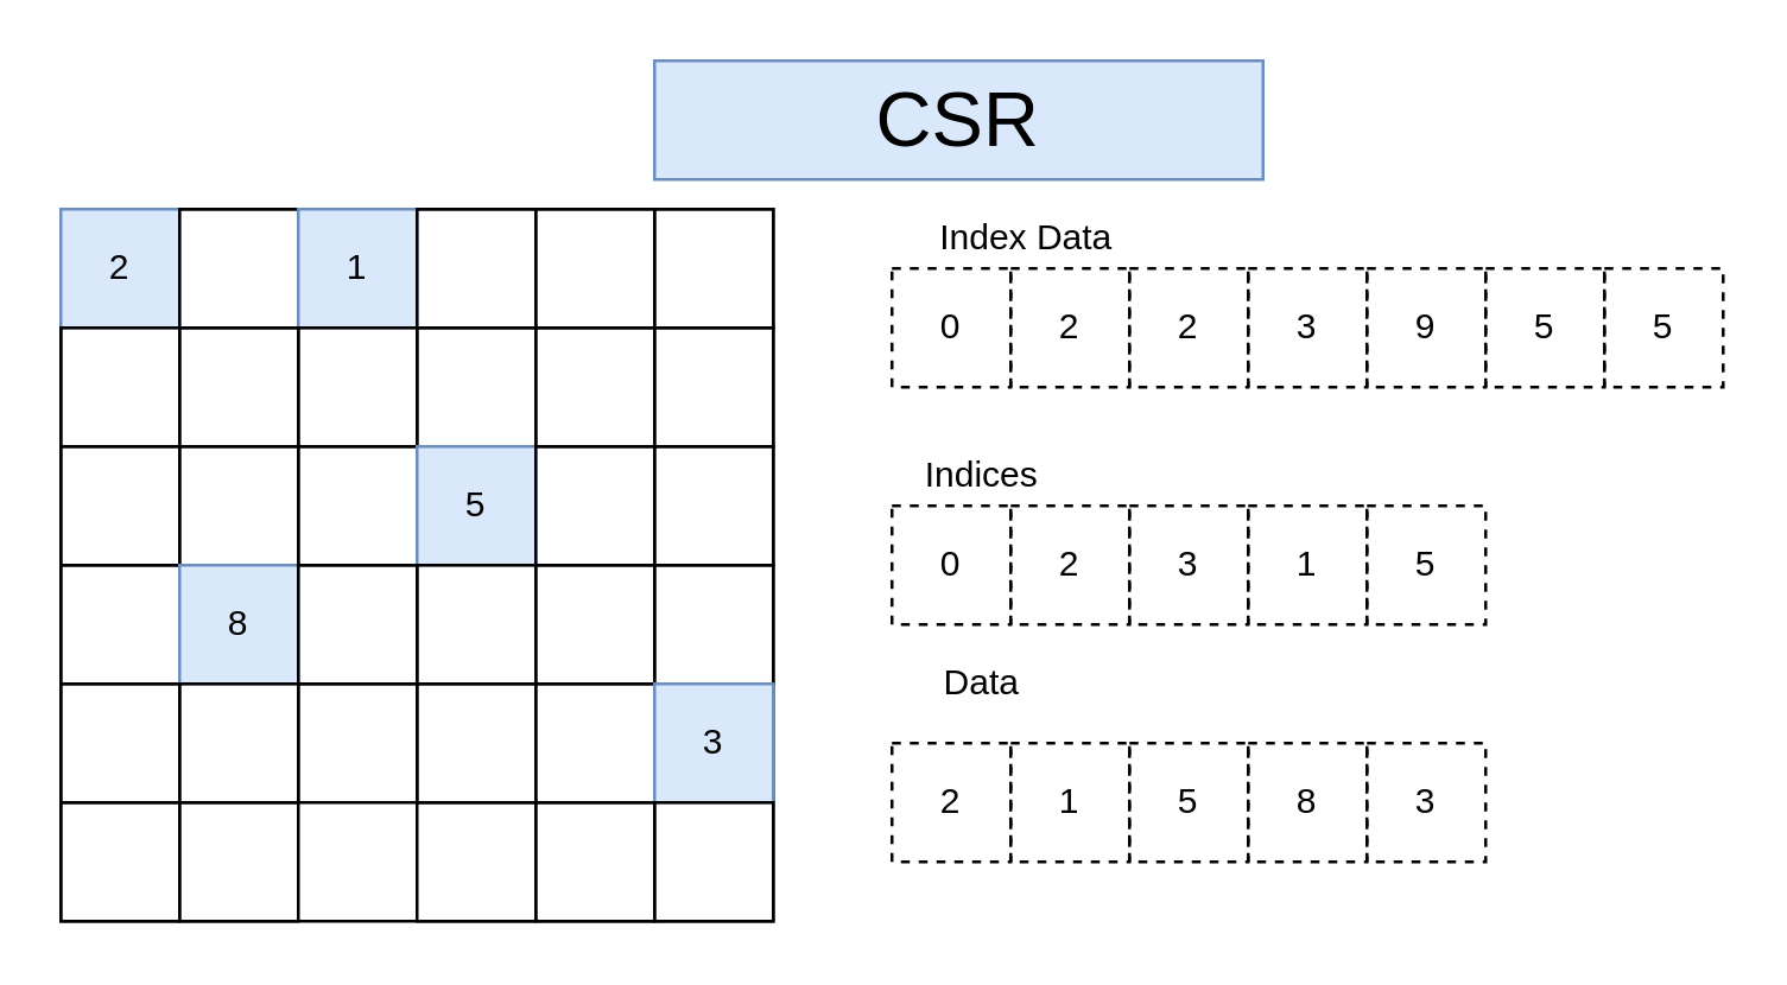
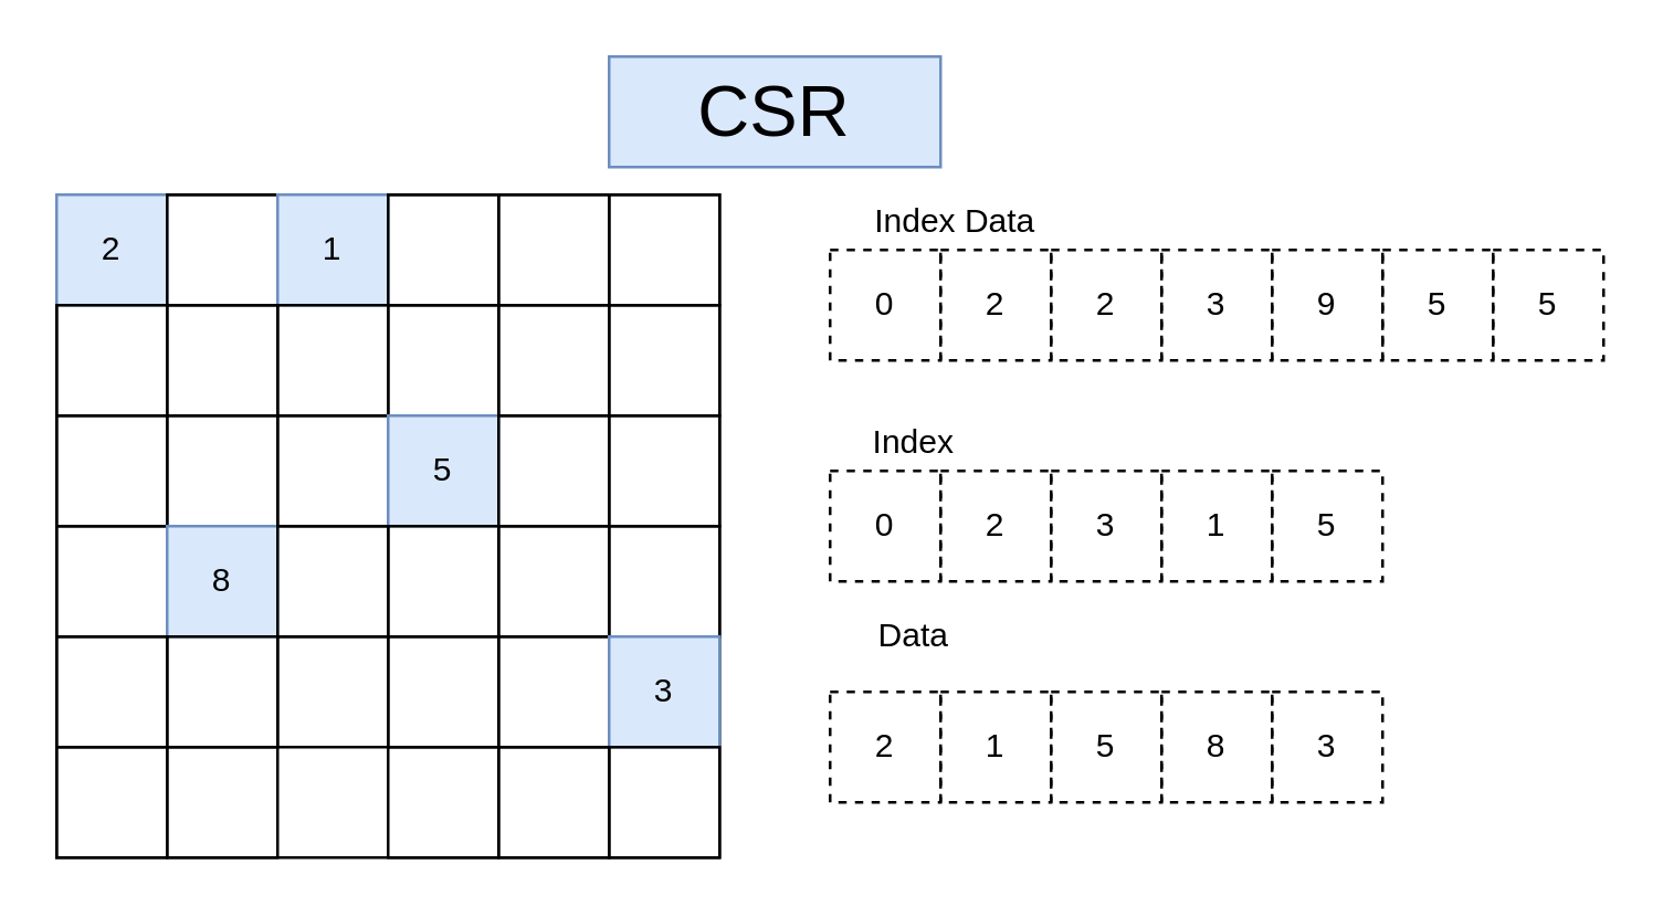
  <mxCell id="0" />
  <mxCell id="1" parent="0" />
  <mxCell id="2" value="0" style="rounded=0;whiteSpace=wrap;html=1;dashed=1;fillColor=none;" vertex="1" parent="1"><mxGeometry x="300" y="90" width="40" height="40" as="geometry" /></mxCell>
  <mxCell id="3" value="" style="rounded=0;whiteSpace=wrap;html=1;fillColor=none;strokeColor=default;" vertex="1" parent="1"><mxGeometry y="70" width="240" height="240" as="geometry" x="20" /></mxCell>
  <mxCell id="4" value="2" style="rounded=0;whiteSpace=wrap;html=1;fillColor=#dae8fc;strokeColor=#6c8ebf;" vertex="1" parent="1"><mxGeometry y="70" width="40" height="40" as="geometry" x="20" /></mxCell>
  <mxCell id="5" value="" style="rounded=0;whiteSpace=wrap;html=1;fillColor=none;strokeColor=default;" vertex="1" parent="1"><mxGeometry x="60" y="70" width="40" height="40" as="geometry" /></mxCell>
  <mxCell id="6" value="1" style="rounded=0;whiteSpace=wrap;html=1;fillColor=#dae8fc;strokeColor=#6c8ebf;" vertex="1" parent="1"><mxGeometry x="100" y="70" width="40" height="40" as="geometry" /></mxCell>
  <mxCell id="7" value="" style="rounded=0;whiteSpace=wrap;html=1;fillColor=none;strokeColor=default;" vertex="1" parent="1"><mxGeometry x="140" y="70" width="40" height="40" as="geometry" /></mxCell>
  <mxCell id="8" value="" style="rounded=0;whiteSpace=wrap;html=1;fillColor=none;strokeColor=default;" vertex="1" parent="1"><mxGeometry x="180" y="70" width="40" height="40" as="geometry" /></mxCell>
  <mxCell id="9" value="" style="rounded=0;whiteSpace=wrap;html=1;fillColor=none;strokeColor=default;" vertex="1" parent="1"><mxGeometry x="220" y="70" width="40" height="40" as="geometry" /></mxCell>
  <mxCell id="10" value="" style="rounded=0;whiteSpace=wrap;html=1;fillColor=none;strokeColor=default;" vertex="1" parent="1"><mxGeometry y="110" width="40" height="40" as="geometry" x="20" /></mxCell>
  <mxCell id="11" value="" style="rounded=0;whiteSpace=wrap;html=1;fillColor=none;strokeColor=default;" vertex="1" parent="1"><mxGeometry x="60" y="110" width="40" height="40" as="geometry" /></mxCell>
  <mxCell id="12" value="" style="rounded=0;whiteSpace=wrap;html=1;fillColor=none;strokeColor=default;" vertex="1" parent="1"><mxGeometry x="100" y="110" width="40" height="40" as="geometry" /></mxCell>
  <mxCell id="13" value="" style="rounded=0;whiteSpace=wrap;html=1;fillColor=none;strokeColor=default;" vertex="1" parent="1"><mxGeometry x="140" y="110" width="40" height="40" as="geometry" /></mxCell>
  <mxCell id="14" value="" style="rounded=0;whiteSpace=wrap;html=1;fillColor=none;strokeColor=default;" vertex="1" parent="1"><mxGeometry x="180" y="110" width="40" height="40" as="geometry" /></mxCell>
  <mxCell id="15" value="" style="rounded=0;whiteSpace=wrap;html=1;fillColor=none;strokeColor=default;" vertex="1" parent="1"><mxGeometry x="220" y="110" width="40" height="40" as="geometry" /></mxCell>
  <mxCell id="16" value="" style="rounded=0;whiteSpace=wrap;html=1;fillColor=none;strokeColor=default;" vertex="1" parent="1"><mxGeometry y="150" width="40" height="40" as="geometry" x="20" /></mxCell>
  <mxCell id="17" value="" style="rounded=0;whiteSpace=wrap;html=1;fillColor=none;strokeColor=default;" vertex="1" parent="1"><mxGeometry x="60" y="150" width="40" height="40" as="geometry" /></mxCell>
  <mxCell id="18" value="" style="rounded=0;whiteSpace=wrap;html=1;fillColor=none;strokeColor=default;" vertex="1" parent="1"><mxGeometry x="100" y="150" width="40" height="40" as="geometry" /></mxCell>
  <mxCell id="19" value="5" style="rounded=0;whiteSpace=wrap;html=1;fillColor=#dae8fc;strokeColor=#6c8ebf;" vertex="1" parent="1"><mxGeometry x="140" y="150" width="40" height="40" as="geometry" /></mxCell>
  <mxCell id="20" value="" style="rounded=0;whiteSpace=wrap;html=1;fillColor=none;strokeColor=default;" vertex="1" parent="1"><mxGeometry x="180" y="150" width="40" height="40" as="geometry" /></mxCell>
  <mxCell id="21" value="" style="rounded=0;whiteSpace=wrap;html=1;fillColor=none;strokeColor=default;" vertex="1" parent="1"><mxGeometry x="220" y="150" width="40" height="40" as="geometry" /></mxCell>
  <mxCell id="22" value="" style="rounded=0;whiteSpace=wrap;html=1;fillColor=none;strokeColor=default;" vertex="1" parent="1"><mxGeometry y="190" width="40" height="40" as="geometry" x="20" /></mxCell>
  <mxCell id="23" value="8" style="rounded=0;whiteSpace=wrap;html=1;fillColor=#dae8fc;strokeColor=#6c8ebf;" vertex="1" parent="1"><mxGeometry x="60" y="190" width="40" height="40" as="geometry" /></mxCell>
  <mxCell id="24" value="" style="rounded=0;whiteSpace=wrap;html=1;fillColor=none;strokeColor=default;" vertex="1" parent="1"><mxGeometry x="100" y="190" width="40" height="40" as="geometry" /></mxCell>
  <mxCell id="25" value="" style="rounded=0;whiteSpace=wrap;html=1;fillColor=none;strokeColor=default;" vertex="1" parent="1"><mxGeometry x="140" y="190" width="40" height="40" as="geometry" /></mxCell>
  <mxCell id="26" value="" style="rounded=0;whiteSpace=wrap;html=1;fillColor=none;strokeColor=default;" vertex="1" parent="1"><mxGeometry x="180" y="190" width="40" height="40" as="geometry" /></mxCell>
  <mxCell id="27" value="" style="rounded=0;whiteSpace=wrap;html=1;fillColor=none;strokeColor=default;" vertex="1" parent="1"><mxGeometry x="220" y="190" width="40" height="40" as="geometry" /></mxCell>
  <mxCell id="28" value="" style="rounded=0;whiteSpace=wrap;html=1;fillColor=none;strokeColor=default;" vertex="1" parent="1"><mxGeometry y="230" width="40" height="40" as="geometry" x="20" /></mxCell>
  <mxCell id="29" value="" style="rounded=0;whiteSpace=wrap;html=1;fillColor=none;strokeColor=default;" vertex="1" parent="1"><mxGeometry x="60" y="230" width="40" height="40" as="geometry" /></mxCell>
  <mxCell id="30" value="" style="rounded=0;whiteSpace=wrap;html=1;fillColor=none;strokeColor=default;" vertex="1" parent="1"><mxGeometry x="100" y="230" width="40" height="40" as="geometry" /></mxCell>
  <mxCell id="31" value="" style="rounded=0;whiteSpace=wrap;html=1;fillColor=none;strokeColor=default;" vertex="1" parent="1"><mxGeometry x="140" y="230" width="40" height="40" as="geometry" /></mxCell>
  <mxCell id="32" value="" style="rounded=0;whiteSpace=wrap;html=1;fillColor=none;strokeColor=default;" vertex="1" parent="1"><mxGeometry x="180" y="230" width="40" height="40" as="geometry" /></mxCell>
  <mxCell id="33" value="3" style="rounded=0;whiteSpace=wrap;html=1;fillColor=#dae8fc;strokeColor=#6c8ebf;" vertex="1" parent="1"><mxGeometry x="220" y="230" width="40" height="40" as="geometry" /></mxCell>
  <mxCell id="34" value="" style="rounded=0;whiteSpace=wrap;html=1;fillColor=none;strokeColor=default;" vertex="1" parent="1"><mxGeometry y="270" width="40" height="40" as="geometry" x="20" /></mxCell>
  <mxCell id="35" value="" style="rounded=0;whiteSpace=wrap;html=1;fillColor=none;strokeColor=default;" vertex="1" parent="1"><mxGeometry x="60" y="270" width="40" height="40" as="geometry" /></mxCell>
  <mxCell id="36" value="" style="rounded=0;whiteSpace=wrap;html=1;fillColor=none;strokeColor=default;" vertex="1" parent="1"><mxGeometry x="140" y="270" width="40" height="40" as="geometry" /></mxCell>
  <mxCell id="37" value="" style="rounded=0;whiteSpace=wrap;html=1;fillColor=none;strokeColor=default;" vertex="1" parent="1"><mxGeometry x="180" y="270" width="40" height="40" as="geometry" /></mxCell>
  <mxCell id="38" value="" style="rounded=0;whiteSpace=wrap;html=1;fillColor=none;strokeColor=default;" vertex="1" parent="1"><mxGeometry x="220" y="270" width="40" height="40" as="geometry" /></mxCell>
  <mxCell id="39" value="Index Data" style="text;html=1;align=center;verticalAlign=middle;resizable=0;points=[];autosize=1;strokeColor=none;fillColor=none;" vertex="1" parent="1"><mxGeometry x="300" y="70" width="90" height="20" as="geometry" /></mxCell>
- <mxCell id="40" value="Indices" style="text;html=1;align=center;verticalAlign=middle;resizable=0;points=[];autosize=1;strokeColor=none;fillColor=none;" vertex="1" parent="1"><mxGeometry x="305" y="150" width="50" height="20" as="geometry" /></mxCell>
+ <mxCell id="40" value="Index" style="text;html=1;align=center;verticalAlign=middle;resizable=0;points=[];autosize=1;strokeColor=none;fillColor=none;" vertex="1" parent="1"><mxGeometry x="305" y="150" width="50" height="20" as="geometry" /></mxCell>
  <mxCell id="41" value="Data" style="text;html=1;align=center;verticalAlign=middle;resizable=0;points=[];autosize=1;strokeColor=none;fillColor=none;" vertex="1" parent="1"><mxGeometry x="310" y="220" width="40" height="20" as="geometry" /></mxCell>
  <mxCell id="42" value="2" style="rounded=0;whiteSpace=wrap;html=1;dashed=1;fillColor=none;" vertex="1" parent="1"><mxGeometry x="340" y="90" width="40" height="40" as="geometry" /></mxCell>
  <mxCell id="43" value="2" style="rounded=0;whiteSpace=wrap;html=1;dashed=1;fillColor=none;" vertex="1" parent="1"><mxGeometry x="380" y="90" width="40" height="40" as="geometry" /></mxCell>
  <mxCell id="44" value="3" style="rounded=0;whiteSpace=wrap;html=1;dashed=1;fillColor=none;" vertex="1" parent="1"><mxGeometry x="420" y="90" width="40" height="40" as="geometry" /></mxCell>
  <mxCell id="45" value="9" style="rounded=0;whiteSpace=wrap;html=1;dashed=1;fillColor=none;" vertex="1" parent="1"><mxGeometry x="460" y="90" width="40" height="40" as="geometry" /></mxCell>
  <mxCell id="46" value="0" style="rounded=0;whiteSpace=wrap;html=1;dashed=1;fillColor=none;" vertex="1" parent="1"><mxGeometry x="300" y="170" width="40" height="40" as="geometry" /></mxCell>
  <mxCell id="47" value="2" style="rounded=0;whiteSpace=wrap;html=1;dashed=1;fillColor=none;" vertex="1" parent="1"><mxGeometry x="340" y="170" width="40" height="40" as="geometry" /></mxCell>
  <mxCell id="48" value="3" style="rounded=0;whiteSpace=wrap;html=1;dashed=1;fillColor=none;" vertex="1" parent="1"><mxGeometry x="380" y="170" width="40" height="40" as="geometry" /></mxCell>
  <mxCell id="49" value="1" style="rounded=0;whiteSpace=wrap;html=1;dashed=1;fillColor=none;" vertex="1" parent="1"><mxGeometry x="420" y="170" width="40" height="40" as="geometry" /></mxCell>
  <mxCell id="50" value="5" style="rounded=0;whiteSpace=wrap;html=1;dashed=1;fillColor=none;" vertex="1" parent="1"><mxGeometry x="460" y="170" width="40" height="40" as="geometry" /></mxCell>
  <mxCell id="51" value="2" style="rounded=0;whiteSpace=wrap;html=1;dashed=1;fillColor=none;" vertex="1" parent="1"><mxGeometry x="300" y="250" width="40" height="40" as="geometry" /></mxCell>
  <mxCell id="52" value="1" style="rounded=0;whiteSpace=wrap;html=1;dashed=1;fillColor=none;" vertex="1" parent="1"><mxGeometry x="340" y="250" width="40" height="40" as="geometry" /></mxCell>
  <mxCell id="53" value="5" style="rounded=0;whiteSpace=wrap;html=1;dashed=1;fillColor=none;" vertex="1" parent="1"><mxGeometry x="380" y="250" width="40" height="40" as="geometry" /></mxCell>
  <mxCell id="54" value="8" style="rounded=0;whiteSpace=wrap;html=1;dashed=1;fillColor=none;" vertex="1" parent="1"><mxGeometry x="420" y="250" width="40" height="40" as="geometry" /></mxCell>
  <mxCell id="55" value="3" style="rounded=0;whiteSpace=wrap;html=1;dashed=1;fillColor=none;" vertex="1" parent="1"><mxGeometry x="460" y="250" width="40" height="40" as="geometry" /></mxCell>
  <mxCell id="56" value="5" style="rounded=0;whiteSpace=wrap;html=1;dashed=1;fillColor=none;" vertex="1" parent="1"><mxGeometry x="500" y="90" width="40" height="40" as="geometry" /></mxCell>
  <mxCell id="57" value="5" style="rounded=0;whiteSpace=wrap;html=1;dashed=1;fillColor=none;" vertex="1" parent="1"><mxGeometry x="540" y="90" width="40" height="40" as="geometry" /></mxCell>
- <mxCell id="58" value="CSR" style="text;html=1;strokeColor=#6c8ebf;fillColor=#dae8fc;align=center;verticalAlign=middle;whiteSpace=wrap;rounded=0;horizontal=1;fontSize=26;" vertex="1" parent="1"><mxGeometry x="220" y="20" width="205" height="40" as="geometry" /></mxCell>
+ <mxCell id="58" value="CSR" style="text;html=1;strokeColor=#6c8ebf;fillColor=#dae8fc;align=center;verticalAlign=middle;whiteSpace=wrap;rounded=0;horizontal=1;fontSize=26;" vertex="1" parent="1"><mxGeometry x="220" width="120" height="40" as="geometry" y="20" /></mxCell>
